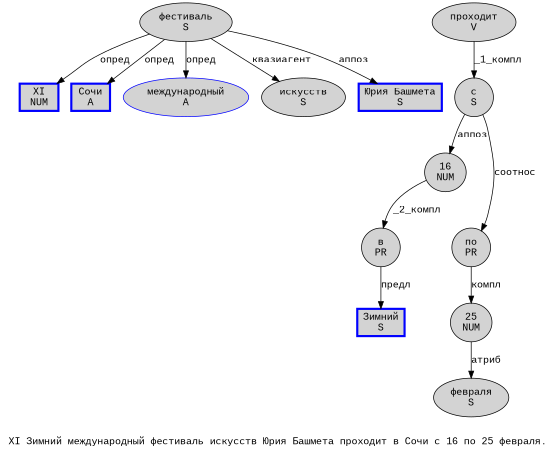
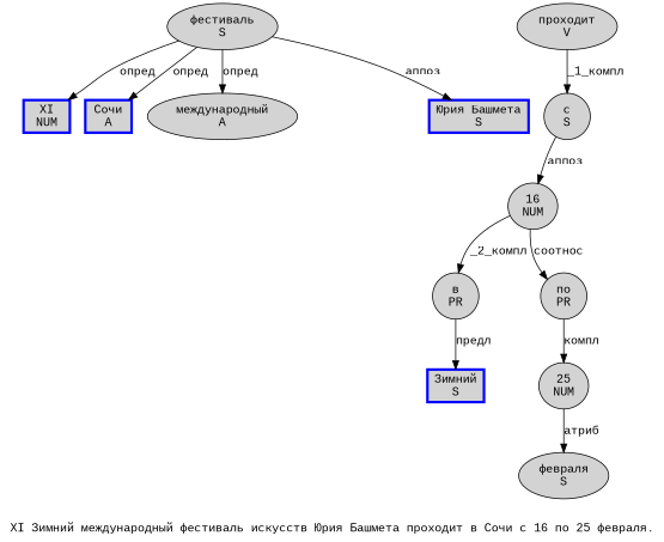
  digraph {
    fontname="Liberation Mono"
    label="XI Зимний международный фестиваль искусств Юрия Башмета проходит в Сочи с 16 по 25 февраля."
    node [fillcolor=lightgray fontname="Liberation Mono" penwidth=1 shape=ellipse style=filled]
    edge [fontname="Liberation Mono"]
    n1 [color=blue label="XI\nNUM" penwidth=3 shape=box]
    n2 [color=blue label="Сочи\nA" penwidth=3 shape=box]
-   n3 [label="международный\nA" color=blue]
+   n3 [label="международный\nA"]
    n4 [label="фестиваль\nS"]
-   n5 [label="искусств\nS"]
    n6 [color=blue label="Юрия Башмета\nS" penwidth=3 shape=box]
    n7 [label="проходит\nV"]
    n8 [label="с\nS"]
    n9 [label="в\nPR"]
    n10 [color=blue label="Зимний\nS" penwidth=3 shape=box]
    n11 [label="16\nNUM"]
    n12 [label="по\nPR"]
    n13 [label="25\nNUM"]
    n14 [label="февраля\nS"]
    n4 -> n1 [label="опред"]
    n4 -> n2 [label="опред"]
    n4 -> n3 [label="опред"]
-   n4 -> n5 [label="квазиагент"]
    n4 -> n6 [label="аппоз"]
    n7 -> n8 [label="_1_компл"]
    n8 -> n11 [label="аппоз"]
-   n8 -> n12 [label="соотнос"]
+   n11 -> n12 [label="соотнос"]
    n9 -> n10 [label="предл"]
    n11 -> n9 [label="_2_компл"]
    n12 -> n13 [label="компл"]
    n13 -> n14 [label="атриб"]
  }
